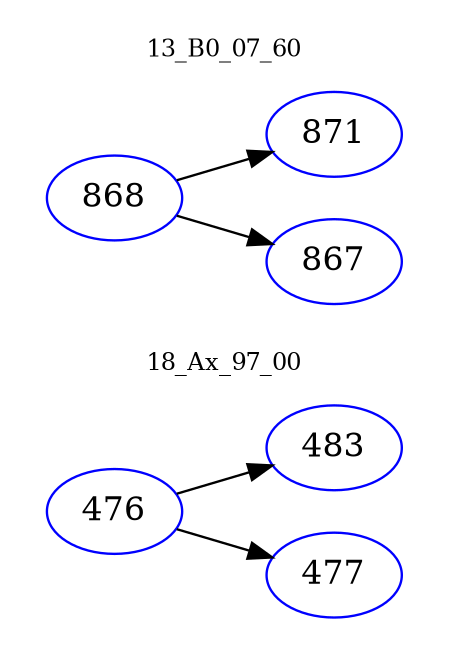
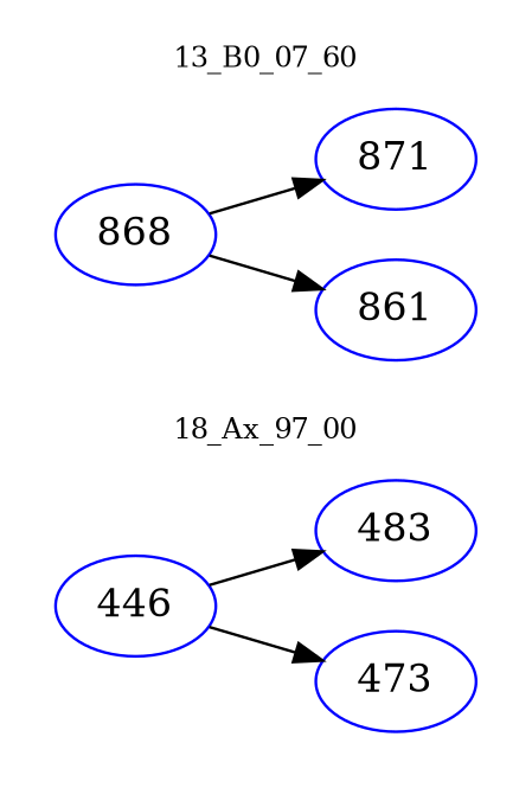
  digraph {
    rankdir=LR
    node [color=blue]
    edge [color=black]
-   n1 [label=476]
-   n2 [label=477]
+   n1 [label=446]
+   n2 [label=473]
    n3 [label=483]
    n4 [label=868]
-   n5 [label=867]
+   n5 [label=861]
    n6 [label=871]
    subgraph cluster_1 {
      color=white
      fontsize=10
      label="18_Ax_97_00"
      n1
      n2
      n3
    }
    subgraph cluster_2 {
      color=white
      fontsize=10
      label="13_B0_07_60"
      n4
      n5
      n6
    }
    n1 -> n2
    n1 -> n3
    n4 -> n5
    n4 -> n6
  }
